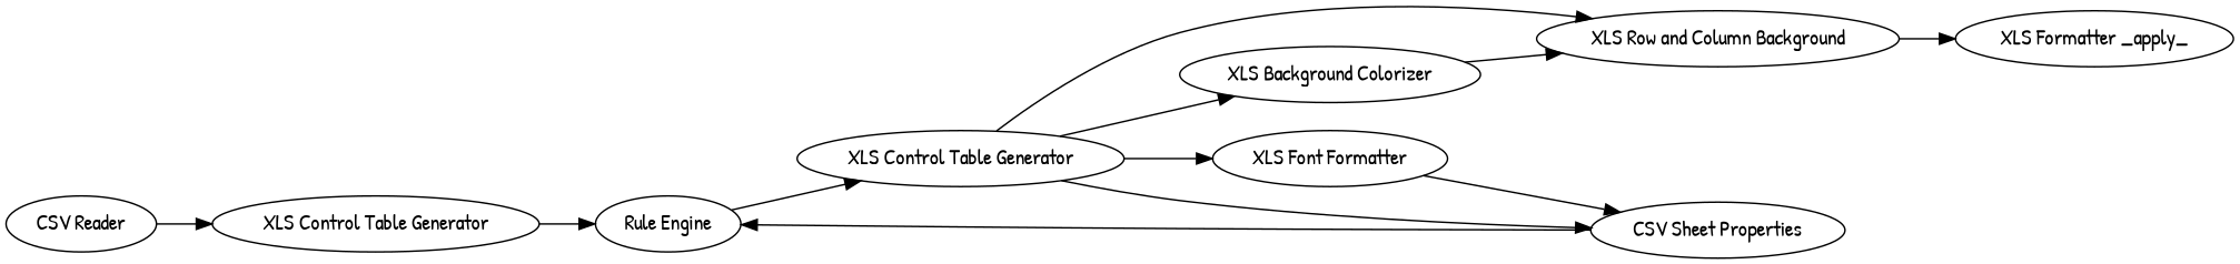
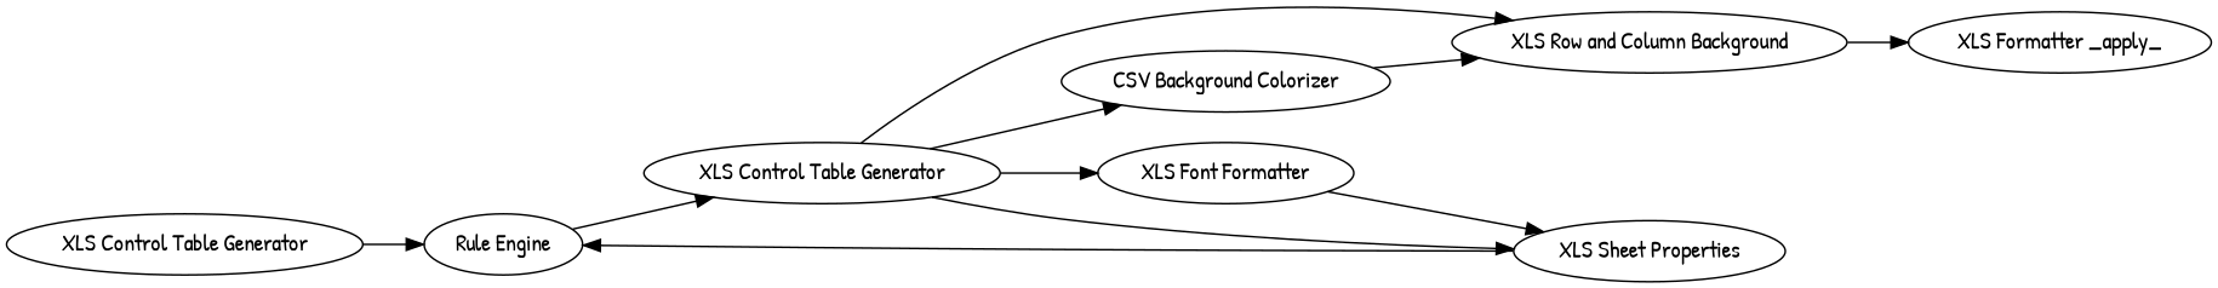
  digraph {
    fontname="Patrick Hand"
    rankdir=LR
    node [fontname="Patrick Hand"]
    edge [fontname="Patrick Hand"]
-   n1 [label="CSV Reader"]
    n2 [label="XLS Control Table Generator"]
    n3 [label="Rule Engine"]
    n4 [label="XLS Control Table Generator"]
    n5 [label="XLS Font Formatter"]
-   n6 [label="CSV Sheet Properties"]
-   n7 [label="XLS Background Colorizer"]
+   n6 [label="XLS Sheet Properties"]
+   n7 [label="CSV Background Colorizer"]
    n8 [label="XLS Row and Column Background"]
    n9 [label="XLS Formatter _apply_"]
-   n1 -> n2
    n2 -> n3
    n3 -> n4
    n4 -> n5
    n4 -> n6
    n4 -> n7
    n4 -> n8
    n5 -> n6
    n6 -> n3
    n7 -> n8
    n8 -> n9
  }
